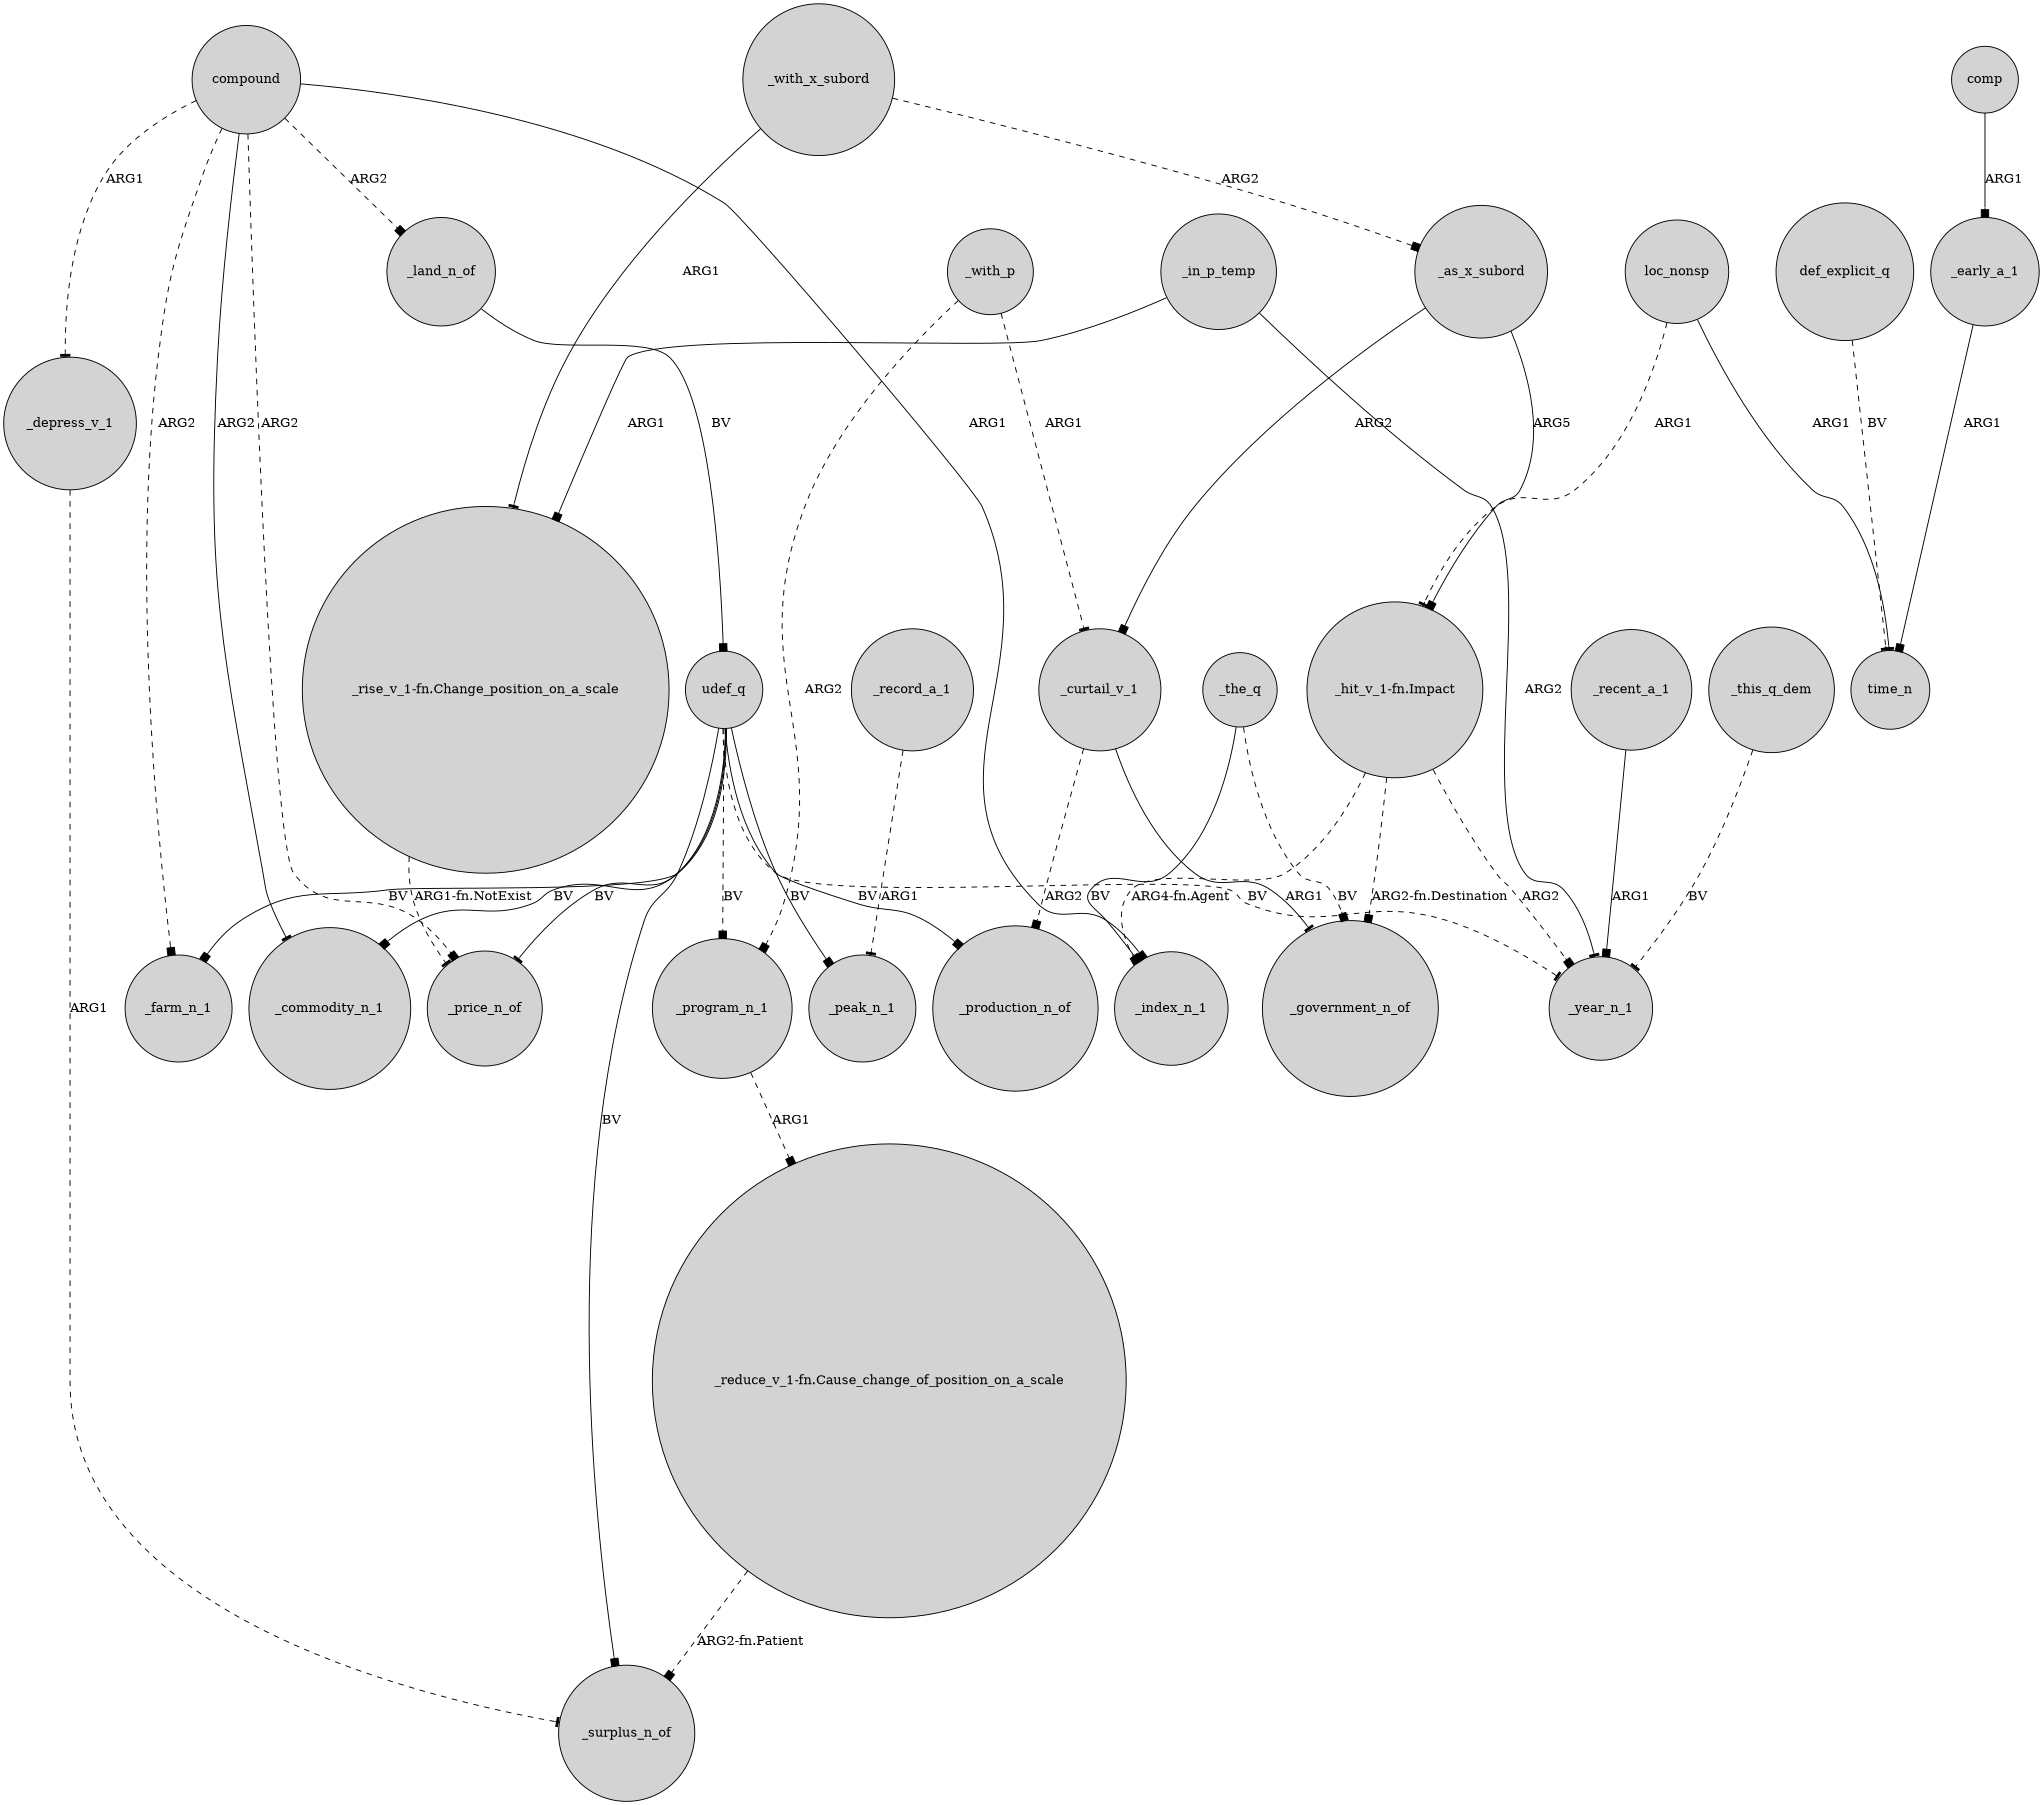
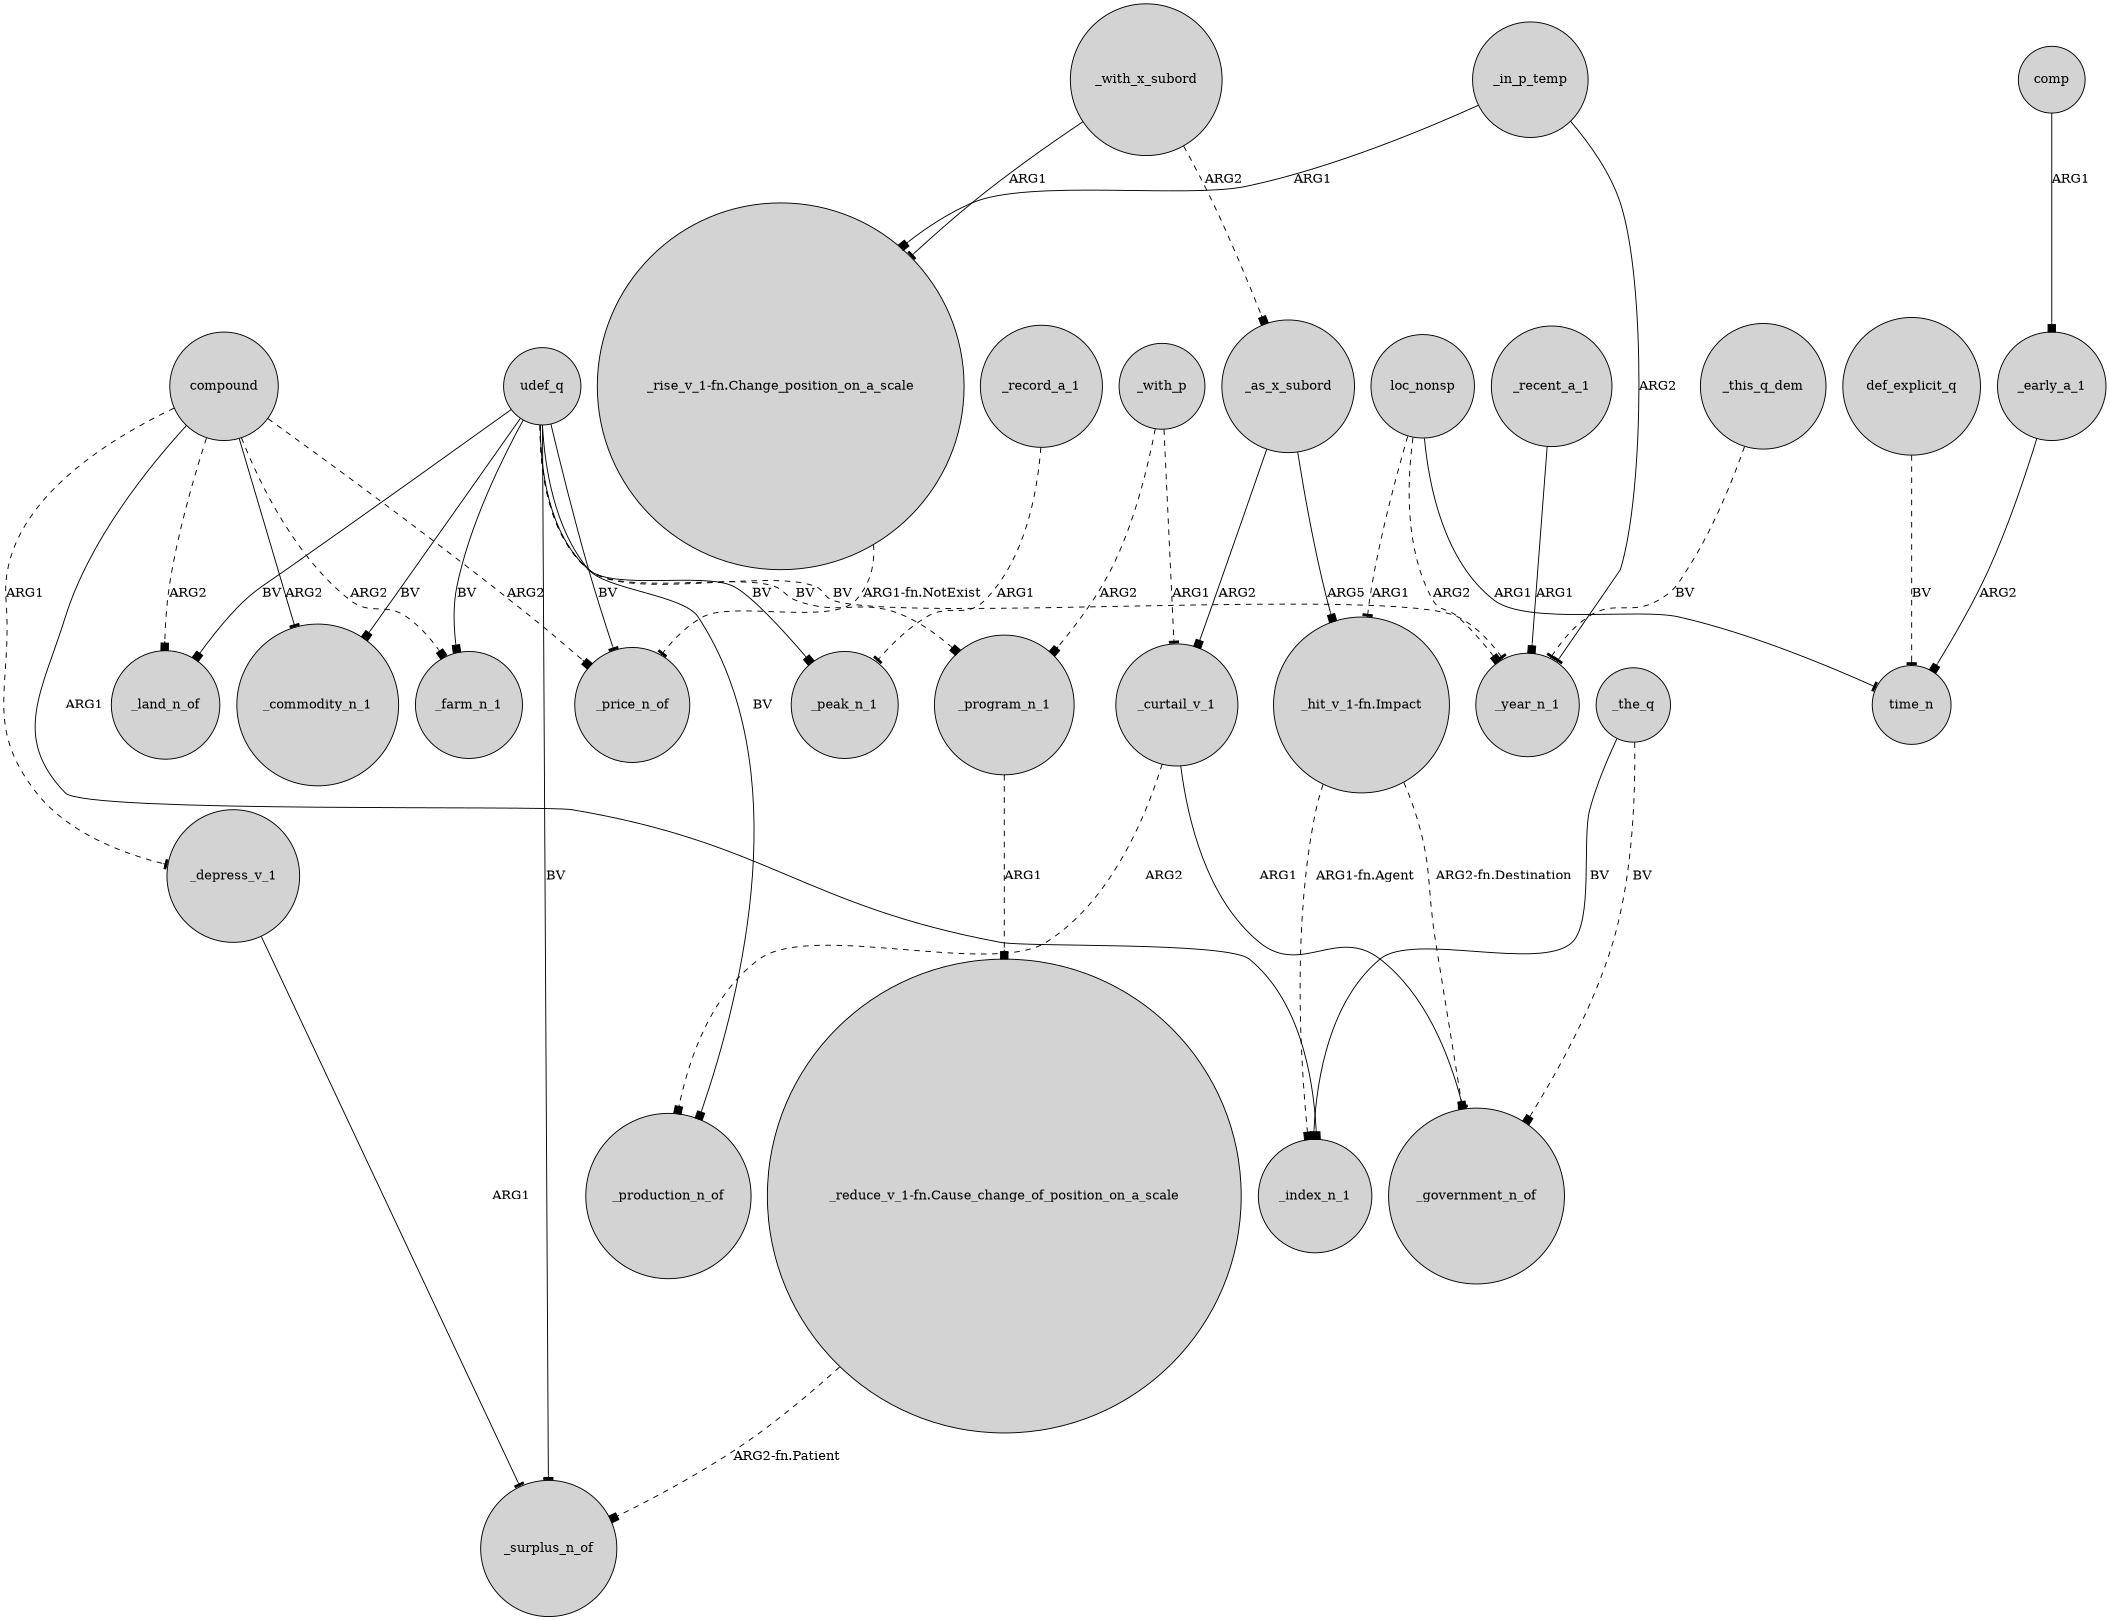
  digraph {
    node [shape=circle style=filled]
    edge [arrowhead=box style=solid]
    udef_q
    _production_n_of
    _peak_n_1
    _price_n_of
    _commodity_n_1
    _program_n_1
    _land_n_of
    _year_n_1
    _surplus_n_of
    _farm_n_1
    "_reduce_v_1-fn.Cause_change_of_position_on_a_scale"
    _record_a_1
    compound
    _index_n_1
    _depress_v_1
    _curtail_v_1
    _government_n_of
    def_explicit_q
    time_n
    _as_x_subord
    "_hit_v_1-fn.Impact"
    _with_x_subord
    "_rise_v_1-fn.Change_position_on_a_scale"
    loc_nonsp
    _in_p_temp
    _with_p
    _recent_a_1
    _the_q
    _early_a_1
    comp
    _this_q_dem
    udef_q -> _production_n_of [label=BV]
    udef_q -> _peak_n_1 [label=BV]
    udef_q -> _price_n_of [arrowhead=tee label=BV]
    udef_q -> _commodity_n_1 [label=BV]
    udef_q -> _program_n_1 [label=BV style=dashed]
-   _land_n_of -> udef_q [label=BV]
+   udef_q -> _land_n_of [label=BV]
    udef_q -> _year_n_1 [arrowhead=tee label=BV style=dashed]
-   udef_q -> _surplus_n_of [label=BV]
+   udef_q -> _surplus_n_of [arrowhead=tee label=BV]
    udef_q -> _farm_n_1 [label=BV]
    _program_n_1 -> "_reduce_v_1-fn.Cause_change_of_position_on_a_scale" [label=ARG1 style=dashed]
    "_reduce_v_1-fn.Cause_change_of_position_on_a_scale" -> _surplus_n_of [label="ARG2-fn.Patient" style=dashed]
    _record_a_1 -> _peak_n_1 [arrowhead=tee label=ARG1 style=dashed]
    compound -> _price_n_of [label=ARG2 style=dashed]
    compound -> _commodity_n_1 [arrowhead=tee label=ARG2]
    compound -> _land_n_of [label=ARG2 style=dashed]
    compound -> _farm_n_1 [label=ARG2 style=dashed]
    compound -> _index_n_1 [label=ARG1]
    compound -> _depress_v_1 [arrowhead=tee label=ARG1 style=dashed]
-   _depress_v_1 -> _surplus_n_of [arrowhead=tee label=ARG1 style=dashed]
+   _depress_v_1 -> _surplus_n_of [arrowhead=tee label=ARG1]
    _curtail_v_1 -> _production_n_of [label=ARG2 style=dashed]
    _curtail_v_1 -> _government_n_of [arrowhead=tee label=ARG1]
    def_explicit_q -> time_n [arrowhead=tee label=BV style=dashed]
    _as_x_subord -> _curtail_v_1 [label=ARG2]
    _as_x_subord -> "_hit_v_1-fn.Impact" [label=ARG5]
-   "_hit_v_1-fn.Impact" -> _index_n_1 [label="ARG4-fn.Agent" style=dashed]
+   "_hit_v_1-fn.Impact" -> _index_n_1 [label="ARG1-fn.Agent" style=dashed]
    "_hit_v_1-fn.Impact" -> _government_n_of [label="ARG2-fn.Destination" style=dashed]
    _with_x_subord -> _as_x_subord [label=ARG2 style=dashed]
    _with_x_subord -> "_rise_v_1-fn.Change_position_on_a_scale" [arrowhead=tee label=ARG1]
    "_rise_v_1-fn.Change_position_on_a_scale" -> _price_n_of [arrowhead=tee label="ARG1-fn.NotExist" style=dashed]
-   "_hit_v_1-fn.Impact" -> _year_n_1 [label=ARG2 style=dashed]
+   loc_nonsp -> _year_n_1 [label=ARG2 style=dashed]
    loc_nonsp -> time_n [arrowhead=tee label=ARG1]
    loc_nonsp -> "_hit_v_1-fn.Impact" [arrowhead=tee label=ARG1 style=dashed]
    _in_p_temp -> _year_n_1 [arrowhead=tee label=ARG2]
    _in_p_temp -> "_rise_v_1-fn.Change_position_on_a_scale" [label=ARG1]
    _with_p -> _program_n_1 [label=ARG2 style=dashed]
    _with_p -> _curtail_v_1 [arrowhead=tee label=ARG1 style=dashed]
    _recent_a_1 -> _year_n_1 [label=ARG1]
    _the_q -> _index_n_1 [label=BV]
    _the_q -> _government_n_of [label=BV style=dashed]
-   _early_a_1 -> time_n [label=ARG1]
+   _early_a_1 -> time_n [label=ARG2]
    comp -> _early_a_1 [label=ARG1]
    _this_q_dem -> _year_n_1 [arrowhead=tee label=BV style=dashed]
  }
